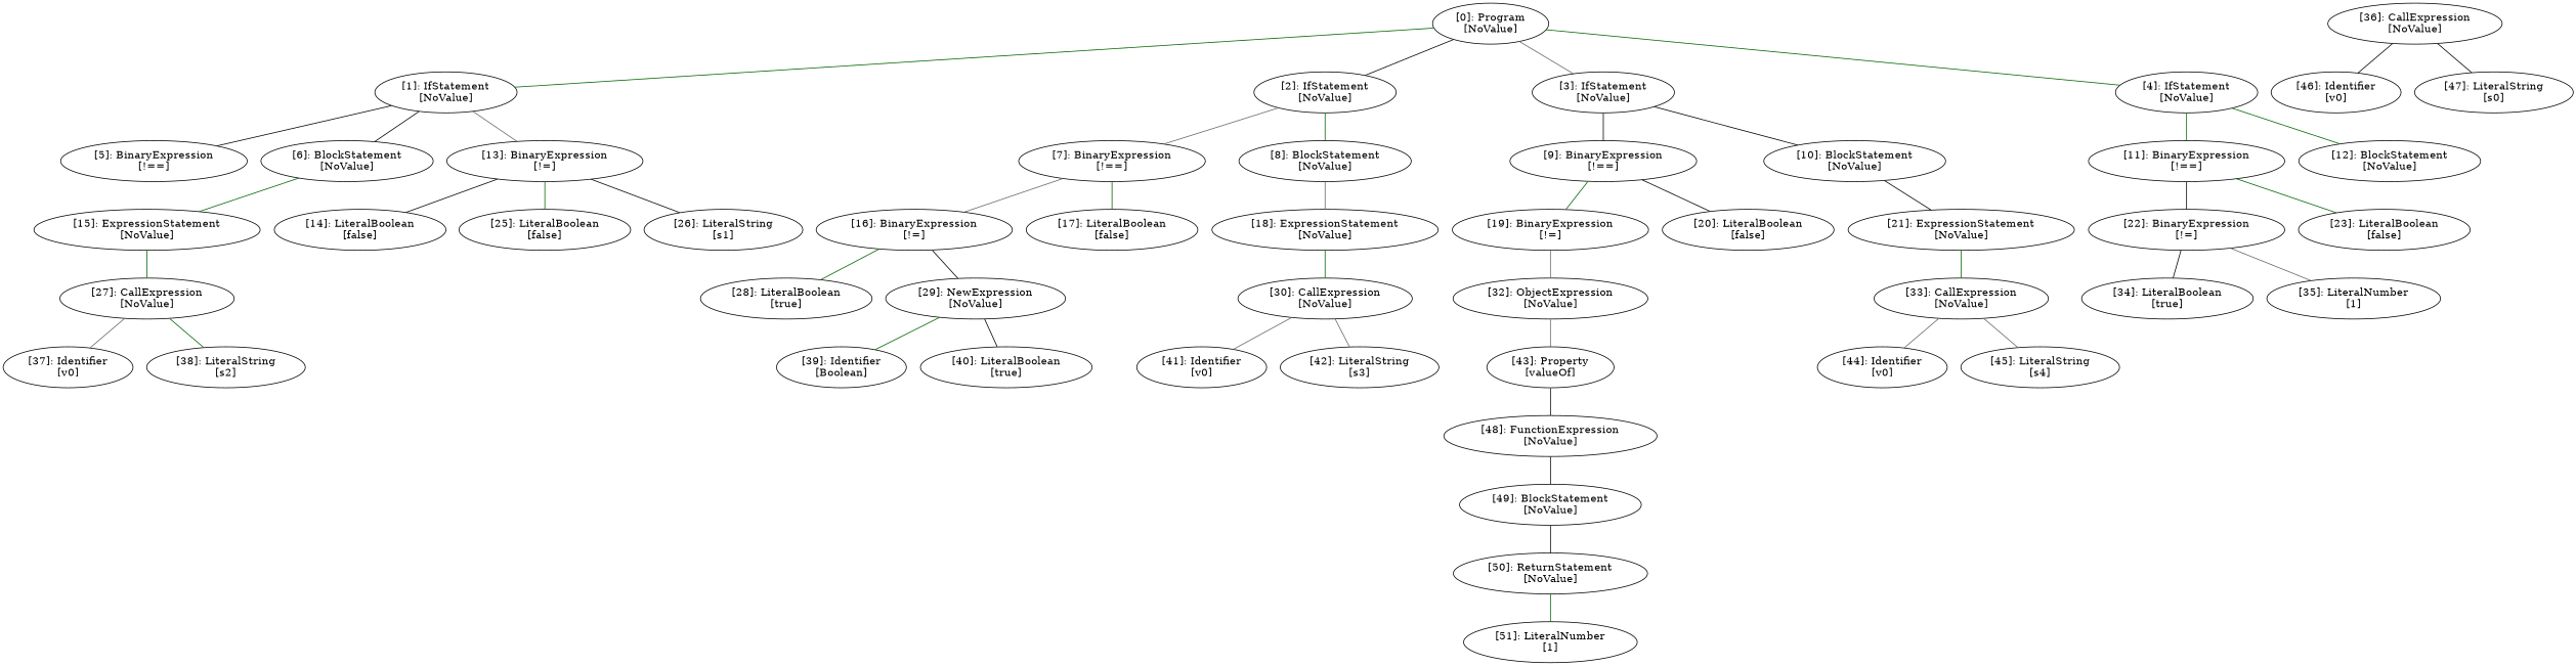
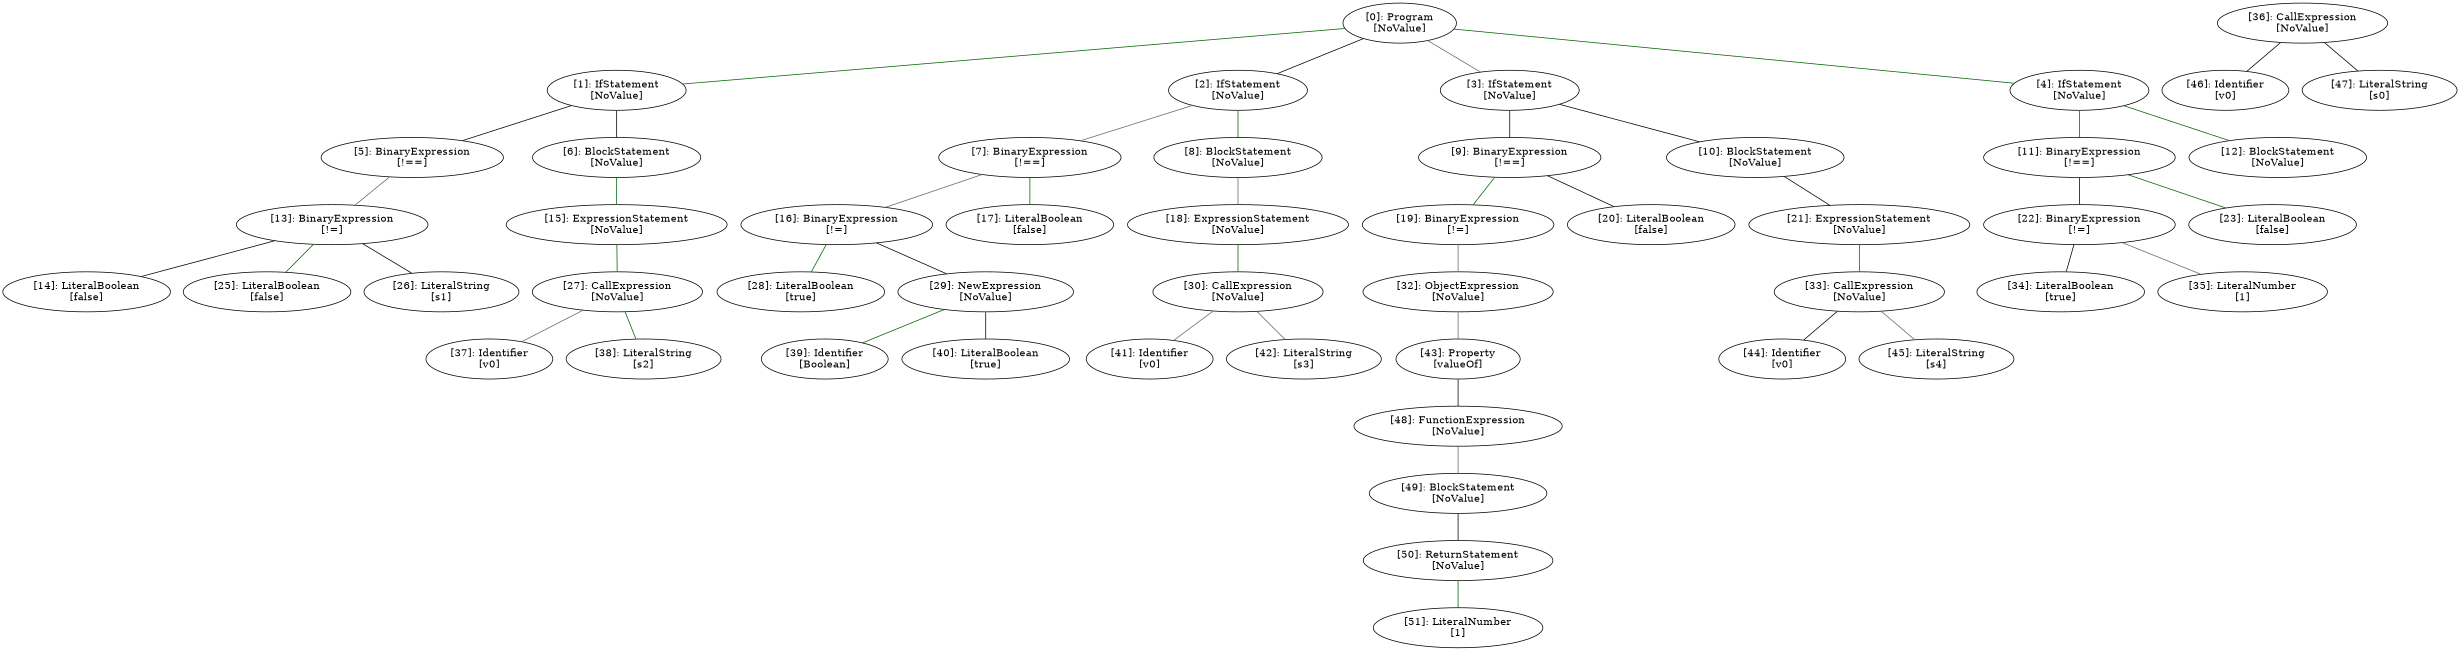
  graph {
    edge [color=black]
    n1 [label="[0]: Program\n[NoValue]"]
    n2 [label="[1]: IfStatement\n[NoValue]"]
    n3 [label="[2]: IfStatement\n[NoValue]"]
    n4 [label="[3]: IfStatement\n[NoValue]"]
    n5 [label="[4]: IfStatement\n[NoValue]"]
    n6 [label="[5]: BinaryExpression\n[!==]"]
    n7 [label="[6]: BlockStatement\n[NoValue]"]
    n8 [label="[7]: BinaryExpression\n[!==]"]
    n9 [label="[8]: BlockStatement\n[NoValue]"]
    n10 [label="[9]: BinaryExpression\n[!==]"]
    n11 [label="[10]: BlockStatement\n[NoValue]"]
    n12 [label="[11]: BinaryExpression\n[!==]"]
    n13 [label="[12]: BlockStatement\n[NoValue]"]
    n14 [label="[13]: BinaryExpression\n[!=]"]
    n15 [label="[15]: ExpressionStatement\n[NoValue]"]
    n16 [label="[16]: BinaryExpression\n[!=]"]
    n17 [label="[17]: LiteralBoolean\n[false]"]
    n18 [label="[18]: ExpressionStatement\n[NoValue]"]
    n19 [label="[19]: BinaryExpression\n[!=]"]
    n20 [label="[20]: LiteralBoolean\n[false]"]
    n21 [label="[21]: ExpressionStatement\n[NoValue]"]
    n22 [label="[22]: BinaryExpression\n[!=]"]
    n23 [label="[23]: LiteralBoolean\n[false]"]
    n24 [label="[14]: LiteralBoolean\n[false]"]
    n25 [label="[25]: LiteralBoolean\n[false]"]
    n26 [label="[26]: LiteralString\n[s1]"]
    n27 [label="[27]: CallExpression\n[NoValue]"]
    n28 [label="[28]: LiteralBoolean\n[true]"]
    n29 [label="[29]: NewExpression\n[NoValue]"]
    n30 [label="[30]: CallExpression\n[NoValue]"]
    n31 [label="[32]: ObjectExpression\n[NoValue]"]
    n32 [label="[33]: CallExpression\n[NoValue]"]
    n33 [label="[34]: LiteralBoolean\n[true]"]
    n34 [label="[35]: LiteralNumber\n[1]"]
    n35 [label="[37]: Identifier\n[v0]"]
    n36 [label="[38]: LiteralString\n[s2]"]
    n37 [label="[39]: Identifier\n[Boolean]"]
    n38 [label="[40]: LiteralBoolean\n[true]"]
    n39 [label="[41]: Identifier\n[v0]"]
    n40 [label="[42]: LiteralString\n[s3]"]
    n41 [label="[43]: Property\n[valueOf]"]
    n42 [label="[44]: Identifier\n[v0]"]
    n43 [label="[45]: LiteralString\n[s4]"]
    n44 [label="[36]: CallExpression\n[NoValue]"]
    n45 [label="[46]: Identifier\n[v0]"]
    n46 [label="[47]: LiteralString\n[s0]"]
    n47 [label="[48]: FunctionExpression\n[NoValue]"]
    n48 [label="[49]: BlockStatement\n[NoValue]"]
    n49 [label="[50]: ReturnStatement\n[NoValue]"]
    n50 [label="[51]: LiteralNumber\n[1]"]
    n1 -- n2 [color=darkgreen]
    n1 -- n3
    n1 -- n4 [color=gray40]
    n1 -- n5 [color=darkgreen]
    n2 -- n6
    n2 -- n7
    n3 -- n8 [color=gray40]
    n3 -- n9 [color=darkgreen]
    n4 -- n10
    n4 -- n11
    n5 -- n12 [color=darkgreen]
    n5 -- n13 [color=darkgreen]
-   n2 -- n14 [color=gray40]
+   n6 -- n14 [color=gray40]
    n7 -- n15 [color=darkgreen]
    n8 -- n16 [color=gray40]
    n8 -- n17 [color=darkgreen]
    n9 -- n18 [color=gray40]
    n10 -- n19 [color=darkgreen]
    n10 -- n20
    n11 -- n21
    n12 -- n22
    n12 -- n23 [color=darkgreen]
    n14 -- n24
    n14 -- n25 [color=darkgreen]
    n14 -- n26
    n15 -- n27 [color=darkgreen]
    n16 -- n28 [color=darkgreen]
    n16 -- n29
    n18 -- n30 [color=darkgreen]
    n19 -- n31 [color=gray40]
    n21 -- n32 [color=darkgreen]
    n22 -- n33
    n22 -- n34 [color=gray40]
    n27 -- n35 [color=gray40]
    n27 -- n36 [color=darkgreen]
    n29 -- n37 [color=darkgreen]
    n29 -- n38
    n30 -- n39 [color=gray40]
    n30 -- n40 [color=gray40]
    n31 -- n41 [color=gray40]
-   n32 -- n42 [color=gray40]
+   n32 -- n42
    n32 -- n43 [color=gray40]
    n41 -- n47
    n44 -- n45
    n44 -- n46
-   n47 -- n48
+   n47 -- n48 [color=gray40]
    n48 -- n49
    n49 -- n50 [color=darkgreen]
  }
